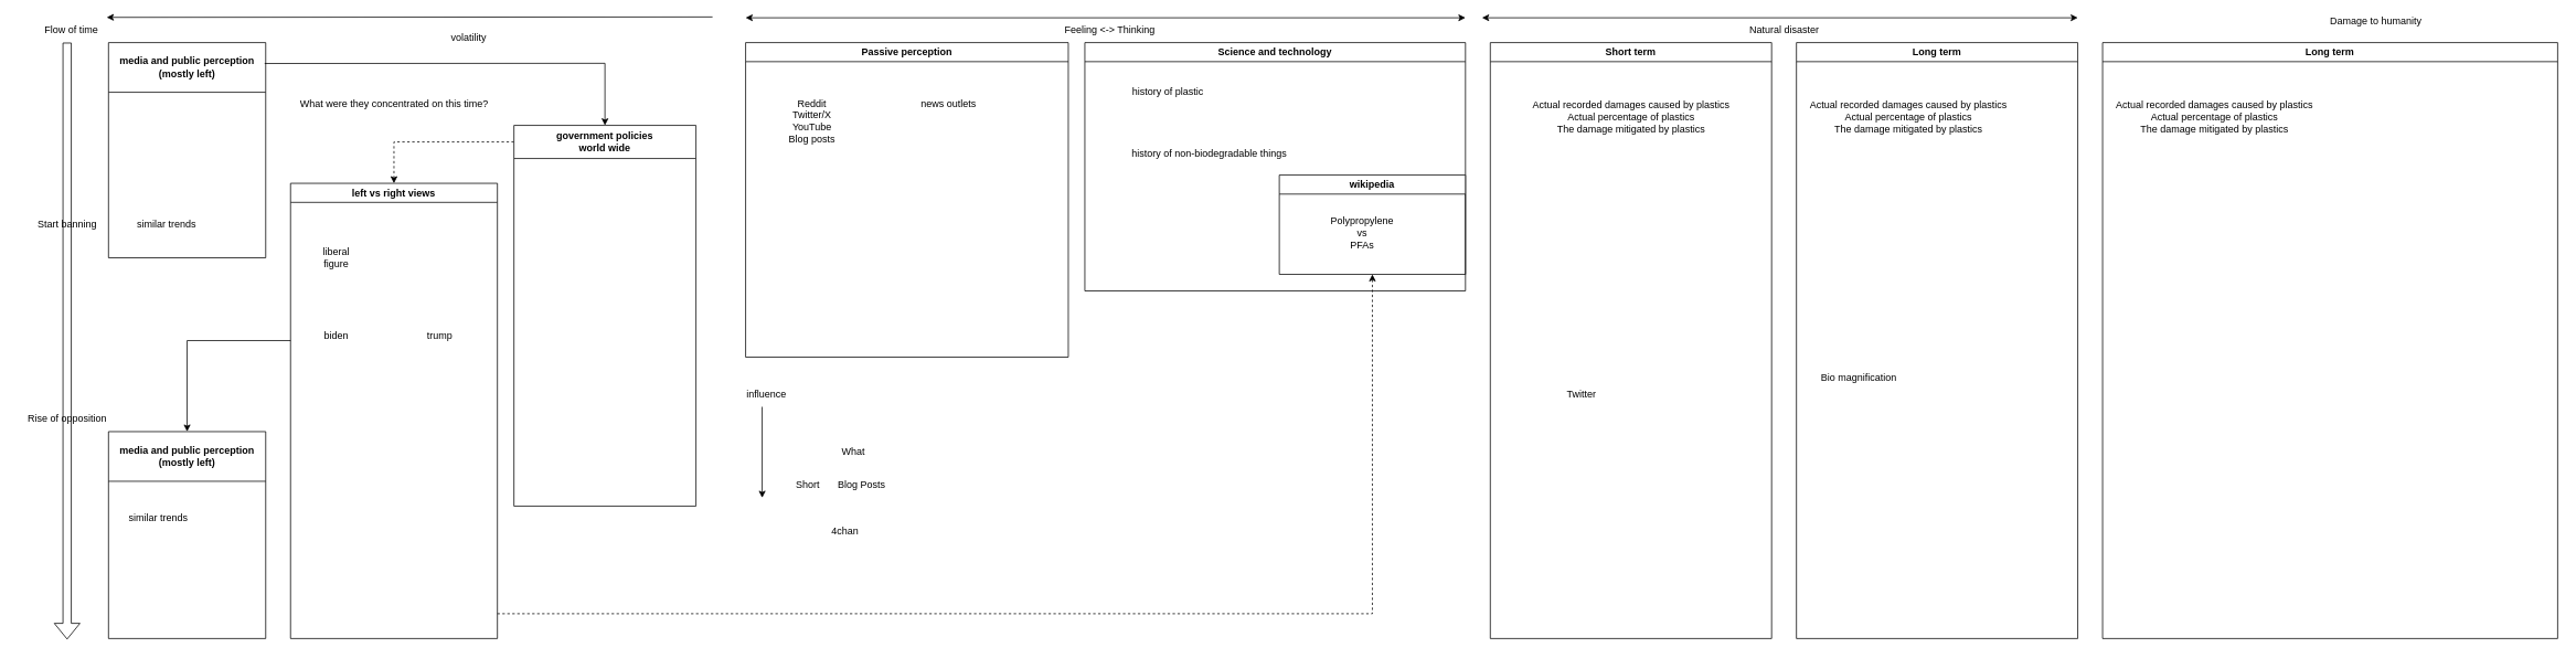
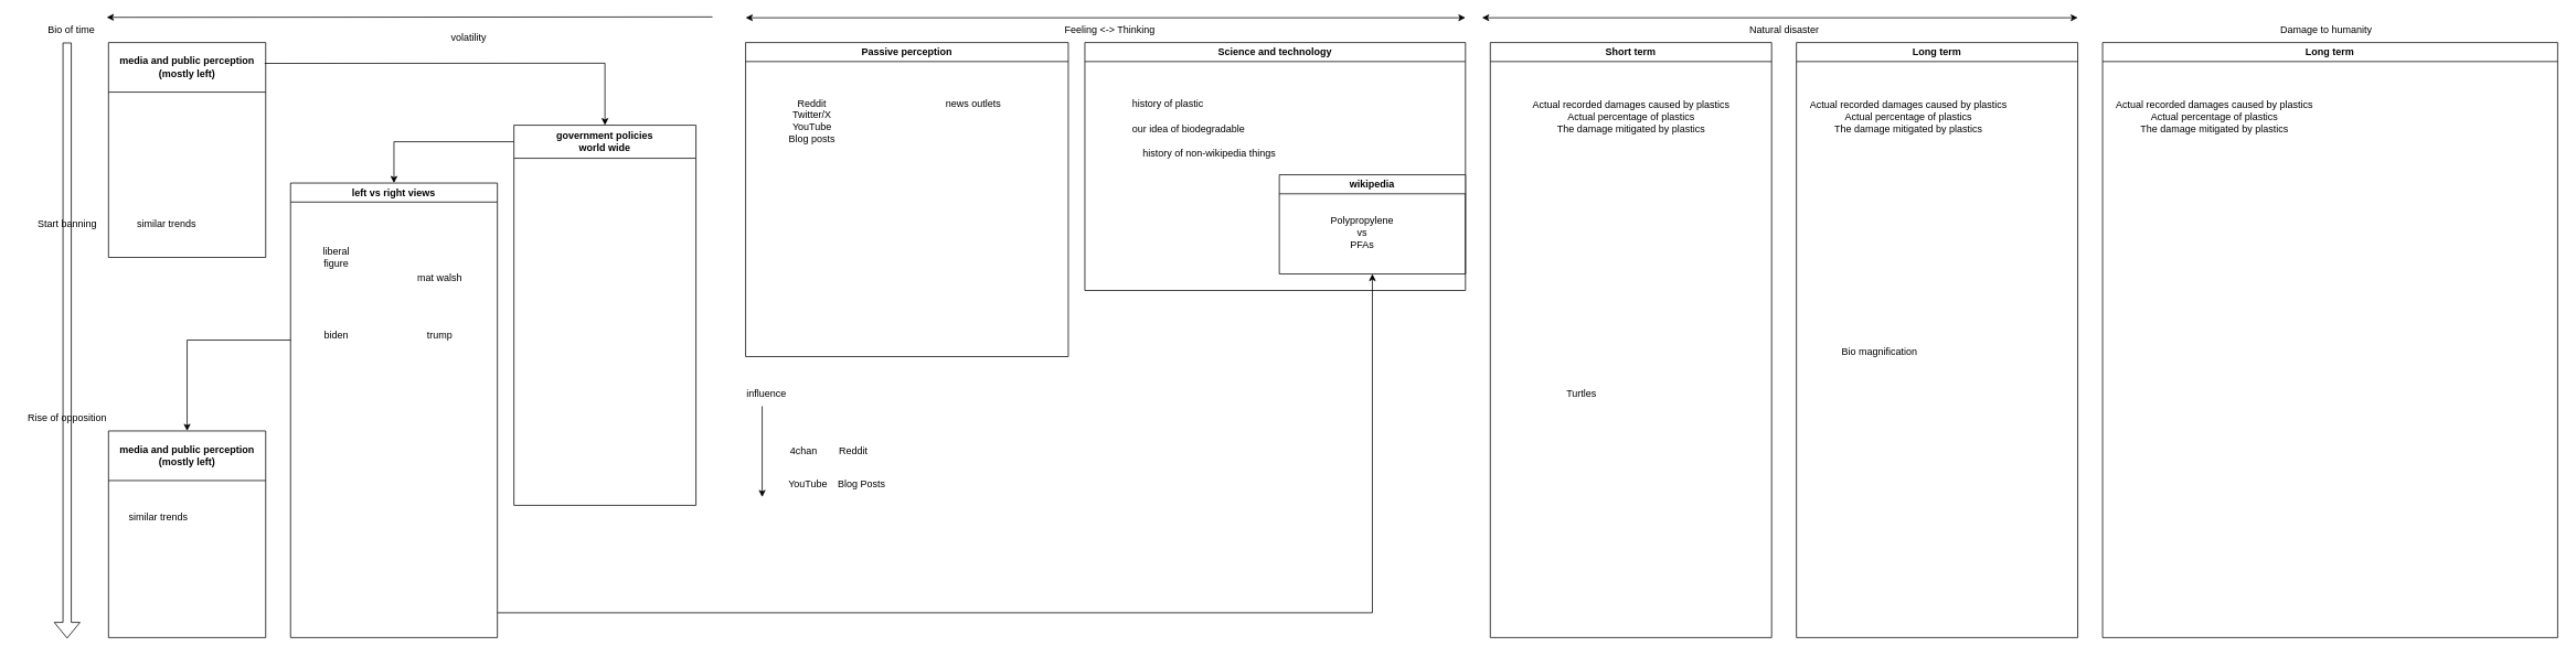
  <mxCell id="0" />
  <mxCell id="1" parent="0" />
  <mxCell id="2" value="" style="shape=flexArrow;endArrow=classic;html=1;rounded=0;" parent="1" edge="1"><mxGeometry width="50" height="50" relative="1" as="geometry"><mxPoint x="80" y="51" as="sourcePoint" /><mxPoint x="80" y="772.143" as="targetPoint" /></mxGeometry></mxCell>
- <mxCell id="3" value="Flow of time" style="text;html=1;align=center;verticalAlign=middle;resizable=0;points=[];autosize=1;strokeColor=none;fillColor=none;" parent="1" vertex="1"><mxGeometry x="40" y="21" width="90" height="30" as="geometry" /></mxCell>
+ <mxCell id="3" value="Bio of time" style="text;html=1;align=center;verticalAlign=middle;resizable=0;points=[];autosize=1;strokeColor=none;fillColor=none;" parent="1" vertex="1"><mxGeometry x="40" y="21" width="90" height="30" as="geometry" /></mxCell>
  <mxCell id="4" style="edgeStyle=orthogonalEdgeStyle;rounded=0;orthogonalLoop=1;jettySize=auto;html=1;entryX=0.5;entryY=0;entryDx=0;entryDy=0;" parent="1" source="6" target="26" edge="1"><mxGeometry relative="1" as="geometry"><Array as="points"><mxPoint x="225" y="411" /></Array></mxGeometry></mxCell>
- <mxCell id="5" style="edgeStyle=orthogonalEdgeStyle;rounded=0;orthogonalLoop=1;jettySize=auto;html=1;entryX=0.5;entryY=1;entryDx=0;entryDy=0;dashed=1;" parent="1" source="6" target="14" edge="1"><mxGeometry relative="1" as="geometry"><mxPoint x="1520" y="631" as="targetPoint" /><Array as="points"><mxPoint x="1658" y="741" /></Array></mxGeometry></mxCell>
+ <mxCell id="5" style="edgeStyle=orthogonalEdgeStyle;rounded=0;orthogonalLoop=1;jettySize=auto;html=1;entryX=0.5;entryY=1;entryDx=0;entryDy=0;" parent="1" source="6" target="14" edge="1"><mxGeometry relative="1" as="geometry"><mxPoint x="1520" y="631" as="targetPoint" /><Array as="points"><mxPoint x="1658" y="741" /></Array></mxGeometry></mxCell>
  <mxCell id="6" value="left vs right views" style="swimlane;whiteSpace=wrap;html=1;" parent="1" vertex="1"><mxGeometry x="350" y="221" width="250" height="550" as="geometry" /></mxCell>
+ <mxCell id="7" value="mat walsh" style="text;html=1;align=center;verticalAlign=middle;resizable=0;points=[];autosize=1;strokeColor=none;fillColor=none;" parent="6" vertex="1"><mxGeometry x="140" y="100" width="80" height="30" as="geometry" /></mxCell>
  <mxCell id="8" value="trump" style="text;html=1;align=center;verticalAlign=middle;resizable=0;points=[];autosize=1;strokeColor=none;fillColor=none;" parent="6" vertex="1"><mxGeometry x="150" y="170" width="60" height="30" as="geometry" /></mxCell>
  <mxCell id="9" value="liberal&lt;br&gt;figure" style="text;html=1;align=center;verticalAlign=middle;resizable=0;points=[];autosize=1;strokeColor=none;fillColor=none;" parent="6" vertex="1"><mxGeometry x="25" y="70" width="60" height="40" as="geometry" /></mxCell>
  <mxCell id="10" value="biden" style="text;html=1;align=center;verticalAlign=middle;resizable=0;points=[];autosize=1;strokeColor=none;fillColor=none;" parent="6" vertex="1"><mxGeometry x="30" y="170" width="50" height="30" as="geometry" /></mxCell>
  <mxCell id="11" value="media and public perception (mostly left)" style="swimlane;whiteSpace=wrap;html=1;startSize=60;" parent="1" vertex="1"><mxGeometry x="130" y="51" width="190" height="260" as="geometry" /></mxCell>
  <mxCell id="12" value="similar trends" style="text;html=1;align=center;verticalAlign=middle;resizable=0;points=[];autosize=1;strokeColor=none;fillColor=none;" parent="11" vertex="1"><mxGeometry x="20" y="205" width="100" height="30" as="geometry" /></mxCell>
  <mxCell id="13" value="Science and technology" style="swimlane;whiteSpace=wrap;html=1;" parent="1" vertex="1"><mxGeometry x="1310" y="51" width="460" height="300" as="geometry"><mxRectangle x="870" y="40" width="180" height="30" as="alternateBounds" /></mxGeometry></mxCell>
  <mxCell id="14" value="wikipedia" style="swimlane;whiteSpace=wrap;html=1;" parent="13" vertex="1"><mxGeometry x="235" y="160" width="225" height="120" as="geometry" /></mxCell>
  <mxCell id="15" value="Polypropylene&lt;br&gt;vs&lt;br&gt;PFAs" style="text;html=1;align=center;verticalAlign=middle;resizable=0;points=[];autosize=1;strokeColor=none;fillColor=none;" parent="14" vertex="1"><mxGeometry x="50" y="40" width="100" height="60" as="geometry" /></mxCell>
- <mxCell id="16" value="history of plastic" style="text;html=1;align=center;verticalAlign=middle;resizable=0;points=[];autosize=1;strokeColor=none;fillColor=none;" parent="13" vertex="1"><mxGeometry x="45" y="45" width="110" height="30" as="geometry" /></mxCell>
- <mxCell id="18" value="history of non-biodegradable things" style="text;html=1;align=center;verticalAlign=middle;resizable=0;points=[];autosize=1;strokeColor=none;fillColor=none;" parent="13" vertex="1"><mxGeometry x="40" y="120" width="220" height="30" as="geometry" /></mxCell>
- <mxCell id="19" style="edgeStyle=orthogonalEdgeStyle;rounded=0;orthogonalLoop=1;jettySize=auto;html=1;entryX=0.5;entryY=0;entryDx=0;entryDy=0;dashed=1;" parent="1" source="20" target="6" edge="1"><mxGeometry relative="1" as="geometry"><Array as="points"><mxPoint x="475" y="171" /></Array></mxGeometry></mxCell>
+ <mxCell id="16" value="history of plastic" style="text;html=1;align=center;verticalAlign=middle;resizable=0;points=[];autosize=1;strokeColor=none;fillColor=none;" parent="13" vertex="1"><mxGeometry x="45" y="60" width="110" height="30" as="geometry" /></mxCell>
+ <mxCell id="17" value="our idea of biodegradable" style="text;html=1;align=center;verticalAlign=middle;resizable=0;points=[];autosize=1;strokeColor=none;fillColor=none;" parent="13" vertex="1"><mxGeometry x="45" y="90" width="160" height="30" as="geometry" /></mxCell>
+ <mxCell id="18" value="history of non-wikipedia things" style="text;html=1;align=center;verticalAlign=middle;resizable=0;points=[];autosize=1;strokeColor=none;fillColor=none;" parent="13" vertex="1"><mxGeometry x="40" y="120" width="220" height="30" as="geometry" /></mxCell>
+ <mxCell id="19" style="edgeStyle=orthogonalEdgeStyle;rounded=0;orthogonalLoop=1;jettySize=auto;html=1;entryX=0.5;entryY=0;entryDx=0;entryDy=0;" parent="1" source="20" target="6" edge="1"><mxGeometry relative="1" as="geometry"><Array as="points"><mxPoint x="475" y="171" /></Array></mxGeometry></mxCell>
  <mxCell id="20" value="government policies&lt;br&gt;world wide" style="swimlane;whiteSpace=wrap;html=1;startSize=40;" parent="1" vertex="1"><mxGeometry x="620" y="151" width="220" height="460" as="geometry" /></mxCell>
  <mxCell id="21" value="Passive perception" style="swimlane;whiteSpace=wrap;html=1;" parent="1" vertex="1"><mxGeometry x="900" y="51" width="390" height="380" as="geometry" /></mxCell>
  <mxCell id="22" value="Reddit&lt;br&gt;Twitter/X&lt;br&gt;YouTube&lt;br&gt;Blog posts" style="text;html=1;align=center;verticalAlign=middle;resizable=0;points=[];autosize=1;strokeColor=none;fillColor=none;" parent="21" vertex="1"><mxGeometry x="40" y="60" width="80" height="70" as="geometry" /></mxCell>
- <mxCell id="23" value="news outlets" style="text;html=1;align=center;verticalAlign=middle;resizable=0;points=[];autosize=1;strokeColor=none;fillColor=none;" parent="21" vertex="1"><mxGeometry x="200" y="60" width="90" height="30" as="geometry" /></mxCell>
+ <mxCell id="23" value="news outlets" style="text;html=1;align=center;verticalAlign=middle;resizable=0;points=[];autosize=1;strokeColor=none;fillColor=none;" parent="21" vertex="1"><mxGeometry x="230" y="60" width="90" height="30" as="geometry" /></mxCell>
  <mxCell id="24" value="Start banning" style="text;html=1;align=center;verticalAlign=middle;resizable=0;points=[];autosize=1;strokeColor=none;fillColor=none;" parent="1" vertex="1"><mxGeometry x="30" y="256" width="100" height="30" as="geometry" /></mxCell>
  <mxCell id="25" value="Rise of opposition" style="text;html=1;align=center;verticalAlign=middle;resizable=0;points=[];autosize=1;strokeColor=none;fillColor=none;" parent="1" vertex="1"><mxGeometry x="20" y="491" width="120" height="30" as="geometry" /></mxCell>
  <mxCell id="26" value="media and public perception (mostly left)" style="swimlane;whiteSpace=wrap;html=1;startSize=60;" parent="1" vertex="1"><mxGeometry x="130" y="521" width="190" height="250" as="geometry"><mxRectangle x="130" y="540" width="270" height="60" as="alternateBounds" /></mxGeometry></mxCell>
  <mxCell id="27" value="similar trends" style="text;html=1;align=center;verticalAlign=middle;resizable=0;points=[];autosize=1;strokeColor=none;fillColor=none;" parent="26" vertex="1"><mxGeometry x="10" y="90" width="100" height="30" as="geometry" /></mxCell>
- <mxCell id="28" value="What were they concentrated on this time?" style="text;html=1;align=center;verticalAlign=middle;resizable=0;points=[];autosize=1;strokeColor=none;fillColor=none;" parent="1" vertex="1"><mxGeometry x="350" y="111" width="250" height="30" as="geometry" /></mxCell>
  <mxCell id="29" value="volatility" style="text;html=1;align=center;verticalAlign=middle;resizable=0;points=[];autosize=1;strokeColor=none;fillColor=none;" parent="1" vertex="1"><mxGeometry x="530" y="31" width="70" height="30" as="geometry" /></mxCell>
  <mxCell id="30" value="" style="endArrow=classic;html=1;rounded=0;entryX=0.976;entryY=-0.017;entryDx=0;entryDy=0;entryPerimeter=0;" parent="1" target="3" edge="1"><mxGeometry width="50" height="50" relative="1" as="geometry"><mxPoint x="860" y="20" as="sourcePoint" /><mxPoint x="210" y="-89" as="targetPoint" /></mxGeometry></mxCell>
  <mxCell id="31" value="" style="endArrow=classic;html=1;rounded=0;exitX=0.993;exitY=0.097;exitDx=0;exitDy=0;exitPerimeter=0;entryX=0.5;entryY=0;entryDx=0;entryDy=0;" parent="1" source="11" target="20" edge="1"><mxGeometry width="50" height="50" relative="1" as="geometry"><mxPoint x="740" y="461" as="sourcePoint" /><mxPoint x="790" y="411" as="targetPoint" /><Array as="points"><mxPoint x="730" y="76" /></Array></mxGeometry></mxCell>
  <mxCell id="32" value="" style="endArrow=classic;html=1;rounded=0;entryX=0.976;entryY=-0.017;entryDx=0;entryDy=0;entryPerimeter=0;startArrow=classic;startFill=1;" parent="1" edge="1"><mxGeometry width="50" height="50" relative="1" as="geometry"><mxPoint x="1770" y="21" as="sourcePoint" /><mxPoint x="900" y="21" as="targetPoint" /></mxGeometry></mxCell>
  <mxCell id="33" value="Feeling &amp;lt;-&amp;gt; Thinking" style="text;html=1;align=center;verticalAlign=middle;resizable=0;points=[];autosize=1;strokeColor=none;fillColor=none;" parent="1" vertex="1"><mxGeometry x="1270" y="21" width="140" height="30" as="geometry" /></mxCell>
  <mxCell id="34" value="" style="endArrow=classic;html=1;rounded=0;startArrow=classic;startFill=1;" parent="1" edge="1"><mxGeometry width="50" height="50" relative="1" as="geometry"><mxPoint x="1790" y="21" as="sourcePoint" /><mxPoint x="2510" y="21" as="targetPoint" /></mxGeometry></mxCell>
  <mxCell id="35" value="Natural disaster" style="text;html=1;align=center;verticalAlign=middle;resizable=0;points=[];autosize=1;strokeColor=none;fillColor=none;" parent="1" vertex="1"><mxGeometry x="2100" y="21" width="110" height="30" as="geometry" /></mxCell>
  <mxCell id="36" value="Short term" style="swimlane;whiteSpace=wrap;html=1;" parent="1" vertex="1"><mxGeometry x="1800" y="51" width="340" height="720" as="geometry"><mxRectangle x="870" y="40" width="180" height="30" as="alternateBounds" /></mxGeometry></mxCell>
  <mxCell id="37" value="Actual recorded damages caused by plastics&lt;br&gt;Actual percentage of plastics&lt;br&gt;The damage mitigated by plastics" style="text;html=1;align=center;verticalAlign=middle;resizable=0;points=[];autosize=1;strokeColor=none;fillColor=none;" parent="36" vertex="1"><mxGeometry x="35" y="60" width="270" height="60" as="geometry" /></mxCell>
- <mxCell id="38" value="Twitter" style="text;html=1;align=center;verticalAlign=middle;resizable=0;points=[];autosize=1;strokeColor=none;fillColor=none;" parent="36" vertex="1"><mxGeometry x="80" y="410" width="60" height="30" as="geometry" /></mxCell>
+ <mxCell id="38" value="Turtles" style="text;html=1;align=center;verticalAlign=middle;resizable=0;points=[];autosize=1;strokeColor=none;fillColor=none;" parent="36" vertex="1"><mxGeometry x="80" y="410" width="60" height="30" as="geometry" /></mxCell>
  <mxCell id="39" value="Long term" style="swimlane;whiteSpace=wrap;html=1;" parent="1" vertex="1"><mxGeometry x="2170" y="51" width="340" height="720" as="geometry"><mxRectangle x="870" y="40" width="180" height="30" as="alternateBounds" /></mxGeometry></mxCell>
  <mxCell id="40" value="Actual recorded damages caused by plastics&lt;br&gt;Actual percentage of plastics&lt;br&gt;The damage mitigated by plastics" style="text;html=1;align=center;verticalAlign=middle;resizable=0;points=[];autosize=1;strokeColor=none;fillColor=none;" parent="39" vertex="1"><mxGeometry y="60" width="270" height="60" as="geometry" /></mxCell>
- <mxCell id="41" value="Bio magnification" style="text;html=1;align=center;verticalAlign=middle;resizable=0;points=[];autosize=1;strokeColor=none;fillColor=none;" parent="39" vertex="1"><mxGeometry x="15" y="390" width="120" height="30" as="geometry" /></mxCell>
- <mxCell id="42" value="Damage to humanity" style="text;html=1;align=center;verticalAlign=middle;resizable=0;points=[];autosize=1;strokeColor=none;fillColor=none;" parent="1" vertex="1"><mxGeometry x="2800" y="11" width="140" height="30" as="geometry" /></mxCell>
+ <mxCell id="41" value="Bio magnification" style="text;html=1;align=center;verticalAlign=middle;resizable=0;points=[];autosize=1;strokeColor=none;fillColor=none;" parent="39" vertex="1"><mxGeometry x="40" y="360" width="120" height="30" as="geometry" /></mxCell>
+ <mxCell id="42" value="Damage to humanity" style="text;html=1;align=center;verticalAlign=middle;resizable=0;points=[];autosize=1;strokeColor=none;fillColor=none;" parent="1" vertex="1"><mxGeometry x="2740" y="21" width="140" height="30" as="geometry" /></mxCell>
  <mxCell id="43" value="Long term" style="swimlane;whiteSpace=wrap;html=1;" parent="1" vertex="1"><mxGeometry x="2540" y="51" width="550" height="720" as="geometry"><mxRectangle x="870" y="40" width="180" height="30" as="alternateBounds" /></mxGeometry></mxCell>
  <mxCell id="44" value="Actual recorded damages caused by plastics&lt;br&gt;Actual percentage of plastics&lt;br&gt;The damage mitigated by plastics" style="text;html=1;align=center;verticalAlign=middle;resizable=0;points=[];autosize=1;strokeColor=none;fillColor=none;" parent="43" vertex="1"><mxGeometry y="60" width="270" height="60" as="geometry" /></mxCell>
- <mxCell id="45" value="What" style="text;html=1;align=center;verticalAlign=middle;resizable=0;points=[];autosize=1;strokeColor=none;fillColor=none;" parent="1" vertex="1"><mxGeometry x="1000" y="531" width="60" height="30" as="geometry" /></mxCell>
- <mxCell id="46" value="Short" style="text;html=1;align=center;verticalAlign=middle;resizable=0;points=[];autosize=1;strokeColor=none;fillColor=none;" parent="1" vertex="1"><mxGeometry x="940" y="571" width="70" height="30" as="geometry" /></mxCell>
- <mxCell id="47" value="4chan" style="text;html=1;align=center;verticalAlign=middle;resizable=0;points=[];autosize=1;strokeColor=none;fillColor=none;" parent="1" vertex="1"><mxGeometry x="990" y="626" width="60" height="30" as="geometry" /></mxCell>
+ <mxCell id="45" value="Reddit" style="text;html=1;align=center;verticalAlign=middle;resizable=0;points=[];autosize=1;strokeColor=none;fillColor=none;" parent="1" vertex="1"><mxGeometry x="1000" y="531" width="60" height="30" as="geometry" /></mxCell>
+ <mxCell id="46" value="YouTube" style="text;html=1;align=center;verticalAlign=middle;resizable=0;points=[];autosize=1;strokeColor=none;fillColor=none;" parent="1" vertex="1"><mxGeometry x="940" y="571" width="70" height="30" as="geometry" /></mxCell>
+ <mxCell id="47" value="4chan" style="text;html=1;align=center;verticalAlign=middle;resizable=0;points=[];autosize=1;strokeColor=none;fillColor=none;" parent="1" vertex="1"><mxGeometry x="940" y="531" width="60" height="30" as="geometry" /></mxCell>
  <mxCell id="48" value="Blog Posts" style="text;html=1;align=center;verticalAlign=middle;resizable=0;points=[];autosize=1;strokeColor=none;fillColor=none;" parent="1" vertex="1"><mxGeometry x="1000" y="571" width="80" height="30" as="geometry" /></mxCell>
  <mxCell id="49" value="" style="endArrow=classic;html=1;rounded=0;" parent="1" edge="1"><mxGeometry width="50" height="50" relative="1" as="geometry"><mxPoint x="920" y="491" as="sourcePoint" /><mxPoint x="920" y="601" as="targetPoint" /></mxGeometry></mxCell>
  <mxCell id="50" value="influence" style="text;html=1;align=center;verticalAlign=middle;resizable=0;points=[];autosize=1;strokeColor=none;fillColor=none;" parent="1" vertex="1"><mxGeometry x="890" y="461" width="70" height="30" as="geometry" /></mxCell>
